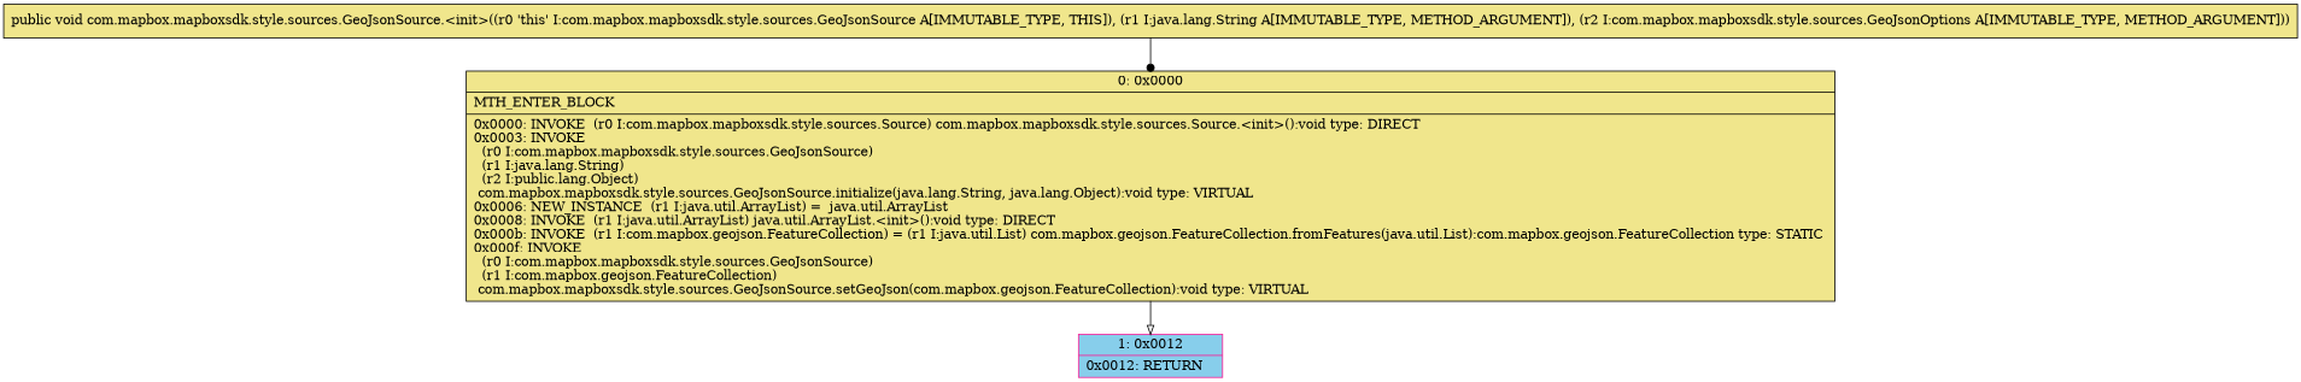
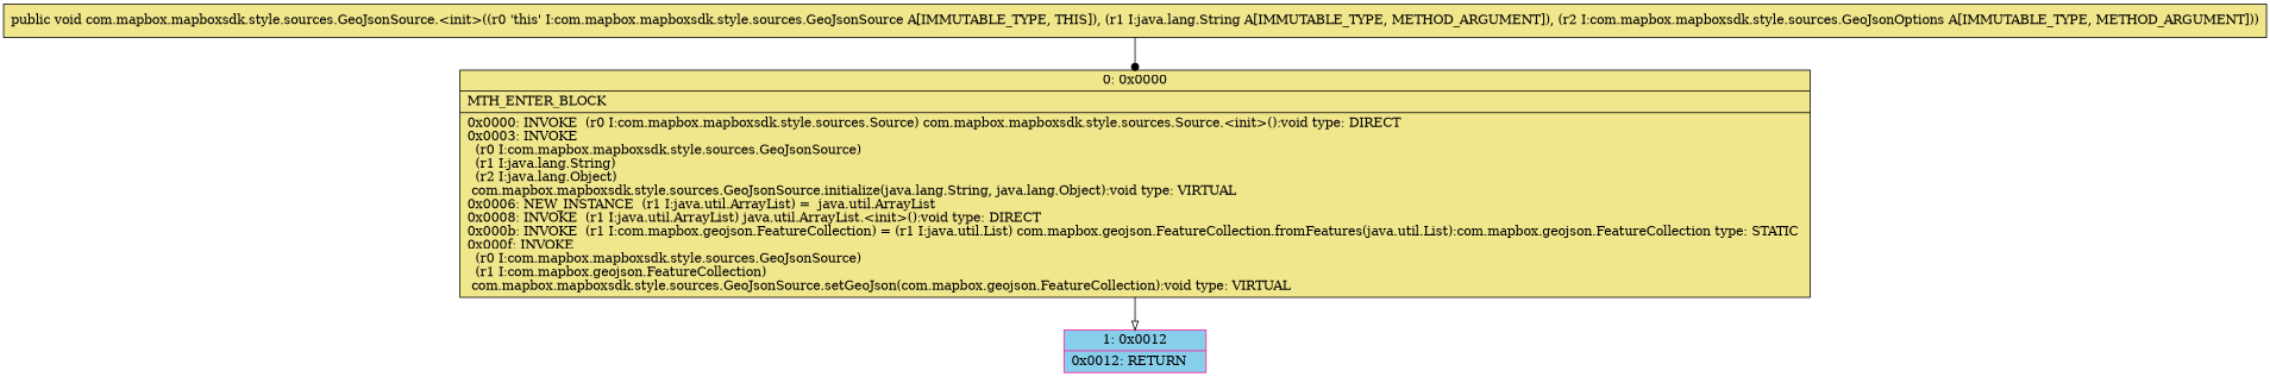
  digraph {
    node [shape=record style=filled fillcolor=khaki color=black]
-   n1 [label="{0\:\ 0x0000|MTH_ENTER_BLOCK\l|0x0000: INVOKE  (r0 I:com.mapbox.mapboxsdk.style.sources.Source) com.mapbox.mapboxsdk.style.sources.Source.\<init\>():void type: DIRECT \l0x0003: INVOKE  \l  (r0 I:com.mapbox.mapboxsdk.style.sources.GeoJsonSource)\l  (r1 I:java.lang.String)\l  (r2 I:public.lang.Object)\l com.mapbox.mapboxsdk.style.sources.GeoJsonSource.initialize(java.lang.String, java.lang.Object):void type: VIRTUAL \l0x0006: NEW_INSTANCE  (r1 I:java.util.ArrayList) =  java.util.ArrayList \l0x0008: INVOKE  (r1 I:java.util.ArrayList) java.util.ArrayList.\<init\>():void type: DIRECT \l0x000b: INVOKE  (r1 I:com.mapbox.geojson.FeatureCollection) = (r1 I:java.util.List) com.mapbox.geojson.FeatureCollection.fromFeatures(java.util.List):com.mapbox.geojson.FeatureCollection type: STATIC \l0x000f: INVOKE  \l  (r0 I:com.mapbox.mapboxsdk.style.sources.GeoJsonSource)\l  (r1 I:com.mapbox.geojson.FeatureCollection)\l com.mapbox.mapboxsdk.style.sources.GeoJsonSource.setGeoJson(com.mapbox.geojson.FeatureCollection):void type: VIRTUAL \l}"]
+   n1 [label="{0\:\ 0x0000|MTH_ENTER_BLOCK\l|0x0000: INVOKE  (r0 I:com.mapbox.mapboxsdk.style.sources.Source) com.mapbox.mapboxsdk.style.sources.Source.\<init\>():void type: DIRECT \l0x0003: INVOKE  \l  (r0 I:com.mapbox.mapboxsdk.style.sources.GeoJsonSource)\l  (r1 I:java.lang.String)\l  (r2 I:java.lang.Object)\l com.mapbox.mapboxsdk.style.sources.GeoJsonSource.initialize(java.lang.String, java.lang.Object):void type: VIRTUAL \l0x0006: NEW_INSTANCE  (r1 I:java.util.ArrayList) =  java.util.ArrayList \l0x0008: INVOKE  (r1 I:java.util.ArrayList) java.util.ArrayList.\<init\>():void type: DIRECT \l0x000b: INVOKE  (r1 I:com.mapbox.geojson.FeatureCollection) = (r1 I:java.util.List) com.mapbox.geojson.FeatureCollection.fromFeatures(java.util.List):com.mapbox.geojson.FeatureCollection type: STATIC \l0x000f: INVOKE  \l  (r0 I:com.mapbox.mapboxsdk.style.sources.GeoJsonSource)\l  (r1 I:com.mapbox.geojson.FeatureCollection)\l com.mapbox.mapboxsdk.style.sources.GeoJsonSource.setGeoJson(com.mapbox.geojson.FeatureCollection):void type: VIRTUAL \l}"]
    n2 [label="{1\:\ 0x0012|0x0012: RETURN   \l}" fillcolor=skyblue color=deeppink]
    n3 [label="{public void com.mapbox.mapboxsdk.style.sources.GeoJsonSource.\<init\>((r0 'this' I:com.mapbox.mapboxsdk.style.sources.GeoJsonSource A[IMMUTABLE_TYPE, THIS]), (r1 I:java.lang.String A[IMMUTABLE_TYPE, METHOD_ARGUMENT]), (r2 I:com.mapbox.mapboxsdk.style.sources.GeoJsonOptions A[IMMUTABLE_TYPE, METHOD_ARGUMENT])) }"]
    n1 -> n2 [arrowhead=onormal]
    n3 -> n1 [arrowhead=dot]
  }
